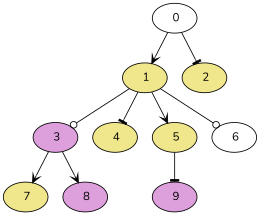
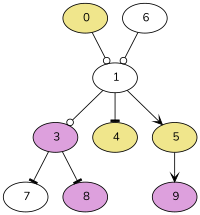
  digraph {
    fontname=Nunito
    node [fillcolor=khaki fontname=Nunito style=filled]
    edge [arrowhead=tee fontname=Nunito]
-   " 0" [fillcolor=white]
-   " 1"
-   " 2"
+   " 0"
+   " 1" [fillcolor=white]
    " 3" [fillcolor=plum]
    " 4"
    " 5"
    " 6" [fillcolor=white]
-   " 7"
+   " 7" [fillcolor=white]
    " 8" [fillcolor=plum]
    " 9" [fillcolor=plum]
-   " 0" -> " 1" [arrowhead=vee]
-   " 0" -> " 2"
+   " 0" -> " 1" [arrowhead=odot]
    " 1" -> " 3" [arrowhead=odot]
    " 1" -> " 4"
    " 1" -> " 5" [arrowhead=vee]
-   " 1" -> " 6" [arrowhead=odot]
-   " 3" -> " 7" [arrowhead=vee]
-   " 3" -> " 8" [arrowhead=vee]
-   " 5" -> " 9"
+   " 6" -> " 1" [arrowhead=odot]
+   " 3" -> " 7"
+   " 3" -> " 8"
+   " 5" -> " 9" [arrowhead=vee]
  }
